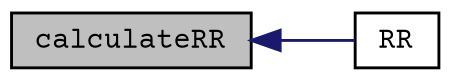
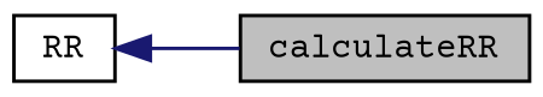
  digraph {
    rankdir=LR
    fontname="Courier Prime"
    node [color=black fontname="Courier Prime" fontsize=10 shape=record]
    n1 [fillcolor=grey75 fontcolor=black height=0.2 label=calculateRR style=filled width=0.4]
    n2 [height=0.2 label=RR width=0.4]
-   n1 -> n2 [color=midnightblue dir=back fontname="Courier Prime" fontsize=10 labelfontname=FreeSans labelfontsize=10 style=solid]
+   n2 -> n1 [color=midnightblue dir=back fontname="Courier Prime" fontsize=10 labelfontname=FreeSans labelfontsize=10 style=solid]
  }
